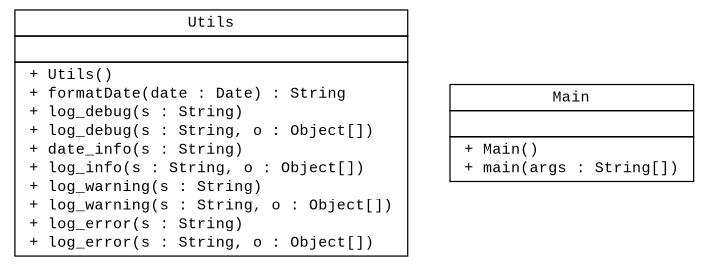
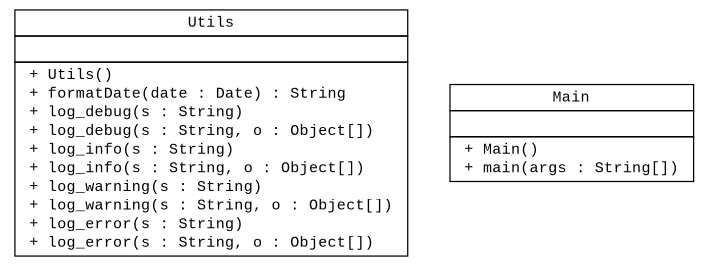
  digraph {
    nodesep=0.25
    ranksep=0.5
    node [fontcolor=black fontname="Courier New" fontsize=12.0 shape=plaintext]
-   n1 [label=<<table title="com.assign2.Utils" border="0" cellborder="1" cellspacing="0" cellpadding="2" port="p" href="./Utils.html"><tr><td><table border="0" cellspacing="0" cellpadding="1"><tr><td align="center" balign="center"><font face="Courier New" point-size="12.0"> Utils </font></td></tr></table></td></tr><tr><td><table border="0" cellspacing="0" cellpadding="1"><tr><td align="left" balign="left">  </td></tr></table></td></tr><tr><td><table border="0" cellspacing="0" cellpadding="1"><tr><td align="left" balign="left"> + Utils() </td></tr><tr><td align="left" balign="left"> + formatDate(date : Date) : String </td></tr><tr><td align="left" balign="left"> + log_debug(s : String) </td></tr><tr><td align="left" balign="left"> + log_debug(s : String, o : Object[]) </td></tr><tr><td align="left" balign="left"> + date_info(s : String) </td></tr><tr><td align="left" balign="left"> + log_info(s : String, o : Object[]) </td></tr><tr><td align="left" balign="left"> + log_warning(s : String) </td></tr><tr><td align="left" balign="left"> + log_warning(s : String, o : Object[]) </td></tr><tr><td align="left" balign="left"> + log_error(s : String) </td></tr><tr><td align="left" balign="left"> + log_error(s : String, o : Object[]) </td></tr></table></td></tr></table>>]
+   n1 [label=<<table title="com.assign2.Utils" border="0" cellborder="1" cellspacing="0" cellpadding="2" port="p" href="./Utils.html"><tr><td><table border="0" cellspacing="0" cellpadding="1"><tr><td align="center" balign="center"><font face="Courier New" point-size="12.0"> Utils </font></td></tr></table></td></tr><tr><td><table border="0" cellspacing="0" cellpadding="1"><tr><td align="left" balign="left">  </td></tr></table></td></tr><tr><td><table border="0" cellspacing="0" cellpadding="1"><tr><td align="left" balign="left"> + Utils() </td></tr><tr><td align="left" balign="left"> + formatDate(date : Date) : String </td></tr><tr><td align="left" balign="left"> + log_debug(s : String) </td></tr><tr><td align="left" balign="left"> + log_debug(s : String, o : Object[]) </td></tr><tr><td align="left" balign="left"> + log_info(s : String) </td></tr><tr><td align="left" balign="left"> + log_info(s : String, o : Object[]) </td></tr><tr><td align="left" balign="left"> + log_warning(s : String) </td></tr><tr><td align="left" balign="left"> + log_warning(s : String, o : Object[]) </td></tr><tr><td align="left" balign="left"> + log_error(s : String) </td></tr><tr><td align="left" balign="left"> + log_error(s : String, o : Object[]) </td></tr></table></td></tr></table>>]
    n2 [label=<<table title="com.assign2.Main" border="0" cellborder="1" cellspacing="0" cellpadding="2" port="p" href="./Main.html"><tr><td><table border="0" cellspacing="0" cellpadding="1"><tr><td align="center" balign="center"><font face="Courier New" point-size="12.0"> Main </font></td></tr></table></td></tr><tr><td><table border="0" cellspacing="0" cellpadding="1"><tr><td align="left" balign="left">  </td></tr></table></td></tr><tr><td><table border="0" cellspacing="0" cellpadding="1"><tr><td align="left" balign="left"> + Main() </td></tr><tr><td align="left" balign="left"> + main(args : String[]) </td></tr></table></td></tr></table>>]
  }
